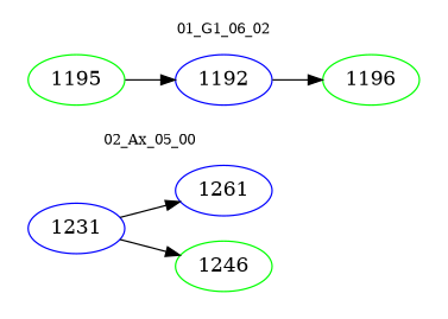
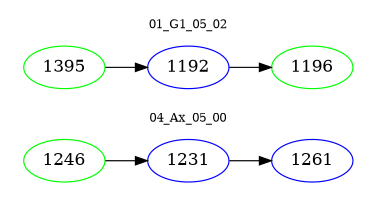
  digraph {
    rankdir=LR
    node [color=green]
    edge [color=black]
    n1 [label=1246]
    n2 [color=blue label=1231]
    n3 [color=blue label=1261]
-   n4 [label=1195]
+   n4 [label=1395]
    n5 [color=blue label=1192]
    n6 [label=1196]
    subgraph cluster_1 {
      color=white
      fontsize=10
-     label="02_Ax_05_00"
+     label="04_Ax_05_00"
      n1
      n2
      n3
    }
    subgraph cluster_2 {
      color=white
      fontsize=10
-     label="01_G1_06_02"
+     label="01_G1_05_02"
      n4
      n5
      n6
    }
-   n2 -> n1
+   n1 -> n2
    n2 -> n3
    n4 -> n5
    n5 -> n6
  }
